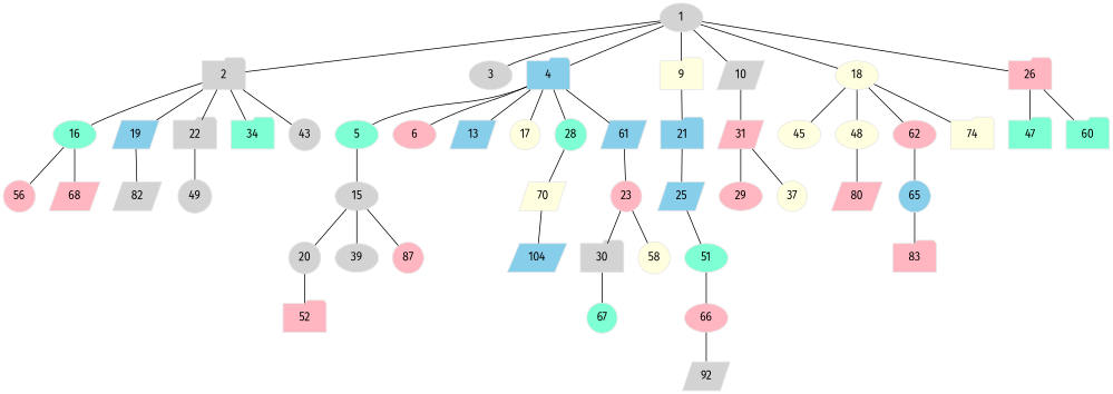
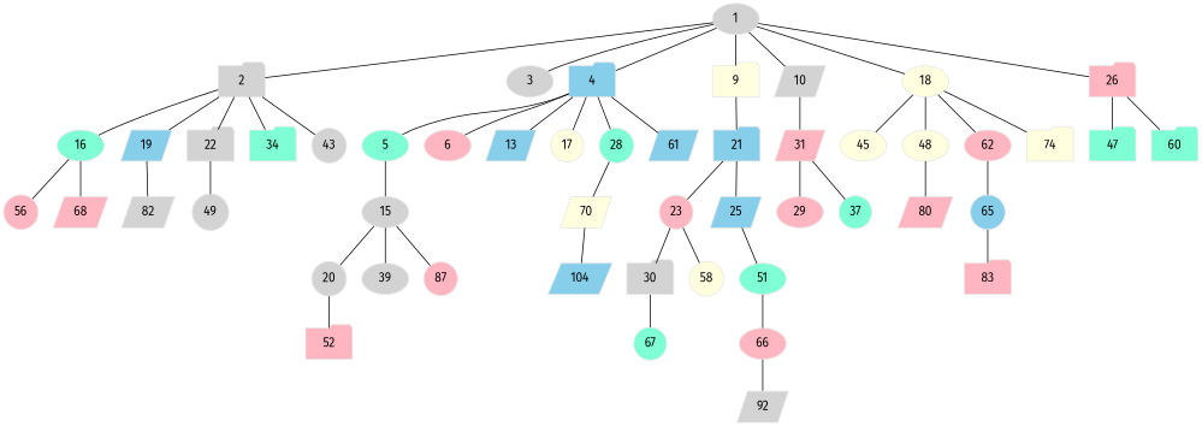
  graph {
    fontname="Fira Sans"
    node [color=gray90 fillcolor=lightgrey fontname="Fira Sans" shape=ellipse style=filled]
    edge [fontname="Fira Sans"]
    2 [shape=folder]
    1
    3 [super="+8"]
    4 [fillcolor=skyblue shape=folder super="+12+42"]
    9 [fillcolor=lightyellow shape=folder]
    10 [shape=parallelogram]
    18 [fillcolor=lightyellow super="+36+33+79"]
    26 [fillcolor=lightpink shape=folder]
    16 [fillcolor=aquamarine]
    19 [fillcolor=skyblue shape=parallelogram super="+44+46"]
    22 [shape=folder]
    34 [fillcolor=aquamarine shape=folder super="+85"]
    43 [shape=circle super="+99"]
    5 [fillcolor=aquamarine super="+7"]
    6 [fillcolor=lightpink]
    13 [fillcolor=skyblue shape=parallelogram]
    17 [fillcolor=lightyellow shape=circle super="+59"]
    28 [fillcolor=aquamarine shape=circle super="+50+32"]
    61 [fillcolor=skyblue shape=parallelogram super="+81"]
    21 [fillcolor=skyblue shape=folder super="+73"]
    n21 [fillcolor=lightpink label=31 shape=parallelogram super="+54"]
    45 [fillcolor=lightyellow]
    48 [fillcolor=lightyellow]
    62 [fillcolor=lightpink super="+69"]
    74 [fillcolor=lightyellow shape=folder super="+84"]
    47 [fillcolor=aquamarine shape=folder]
    60 [fillcolor=aquamarine shape=folder]
    56 [fillcolor=lightpink shape=circle super="+64"]
    68 [fillcolor=lightpink shape=parallelogram]
    82 [shape=parallelogram]
    49 [shape=circle super="+71"]
    15 [super="+27"]
    70 [fillcolor=lightyellow shape=parallelogram]
    20 [shape=circle super="+76+24"]
    39
    87 [fillcolor=lightpink shape=circle]
    23 [fillcolor=lightpink shape=circle]
    25 [fillcolor=skyblue shape=parallelogram super="+35"]
    29 [fillcolor=lightpink]
-   37 [fillcolor=lightyellow shape=circle]
+   37 [fillcolor=aquamarine shape=circle]
    52 [fillcolor=lightpink shape=folder super="+77"]
    80 [fillcolor=lightpink shape=parallelogram]
    65 [fillcolor=skyblue shape=circle]
    30 [shape=folder super="+53+75+88"]
    58 [fillcolor=lightyellow shape=circle super="+96"]
    51 [fillcolor=aquamarine]
    67 [fillcolor=aquamarine shape=circle super="+90"]
    104 [fillcolor=skyblue shape=parallelogram]
    66 [fillcolor=lightpink]
    92 [shape=parallelogram]
    83 [fillcolor=lightpink shape=folder super="+102"]
    2 -- 16
    2 -- 19
    2 -- 22
    2 -- 34
    2 -- 43
    1 -- 2
    1 -- 3
    1 -- 4
    1 -- 9
    1 -- 10
    1 -- 18
    1 -- 26
    4 -- 5
    4 -- 6
    4 -- 13
    4 -- 17
    4 -- 28
    4 -- 61
    9 -- 21
    10 -- n21
    18 -- 45
    18 -- 48
    18 -- 62
    18 -- 74
    26 -- 47
    26 -- 60
    16 -- 56
    16 -- 68
    19 -- 82
    22 -- 49
    5 -- 15
    28 -- 70
-   61 -- 23
+   21 -- 23
    21 -- 25
    n21 -- 29
    n21 -- 37
    48 -- 80
    62 -- 65
    15 -- 20
    15 -- 39
    15 -- 87
    70 -- 104
    20 -- 52
    23 -- 30
    23 -- 58
    25 -- 51
    65 -- 83
    30 -- 67
    51 -- 66
    66 -- 92
  }
